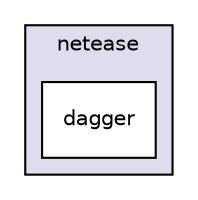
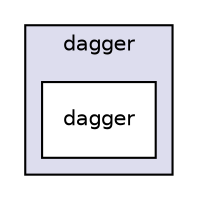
  digraph {
    compound=true
    n1 [fillcolor=white fontname=Helvetica fontsize=10 label=dagger pencolor=black shape=box style=filled]
    subgraph cluster_1 {
      bgcolor="#ddddee"
      fontname=Helvetica
      fontsize=10
-     label=netease
+     label=dagger
      pencolor=black
      n1
    }
  }
